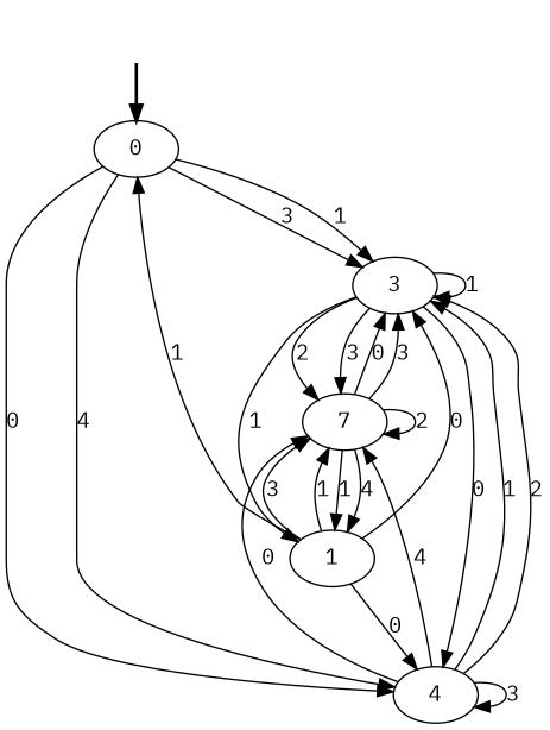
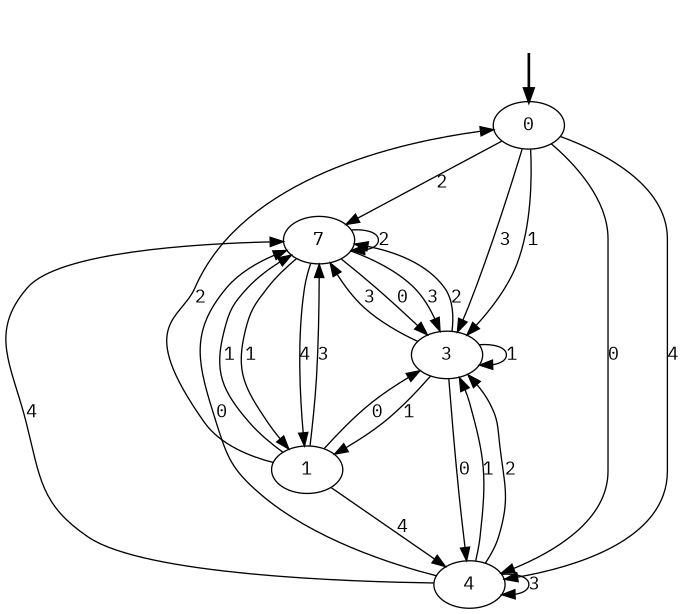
  digraph {
    fontname="IBM Plex Mono"
    node [fontname="IBM Plex Mono"]
    edge [fontname="IBM Plex Mono"]
    fake [style=invisible]
    0 [root=true]
    n3 [label=7]
    3
    4
    1
    fake -> 0 [style=bold]
+   0 -> n3 [label=2]
    0 -> 3 [label=3]
    0 -> 3 [label=1]
    0 -> 4 [label=0]
    0 -> 4 [label=4]
    n3 -> n3 [label=2]
    n3 -> 3 [label=0]
    n3 -> 3 [label=3]
    n3 -> 1 [label=1]
    n3 -> 1 [label=4]
    3 -> n3 [label=2]
    3 -> n3 [label=3]
    3 -> 3 [label=1]
    3 -> 4 [label=0]
    3 -> 1 [label=1]
    4 -> n3 [label=4]
    4 -> n3 [label=0]
    4 -> 3 [label=1]
    4 -> 3 [label=2]
    4 -> 4 [label=3]
-   1 -> 0 [label=1]
+   1 -> 0 [label=2]
    1 -> n3 [label=3]
    1 -> n3 [label=1]
    1 -> 3 [label=0]
-   1 -> 4 [label=0]
+   1 -> 4 [label=4]
  }
